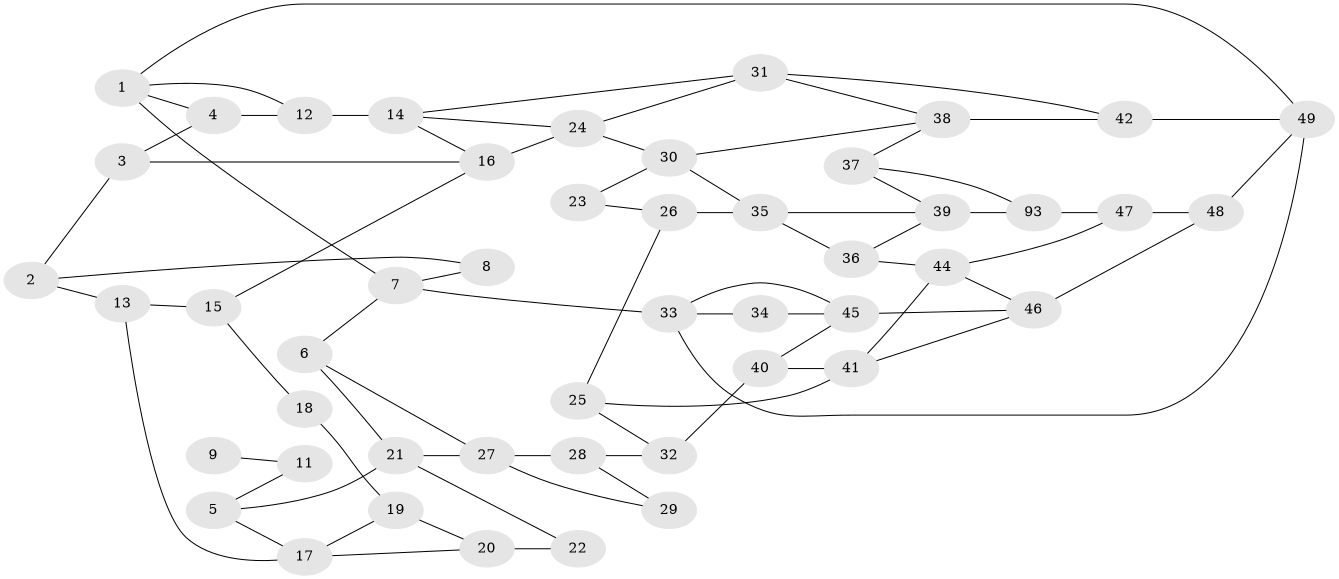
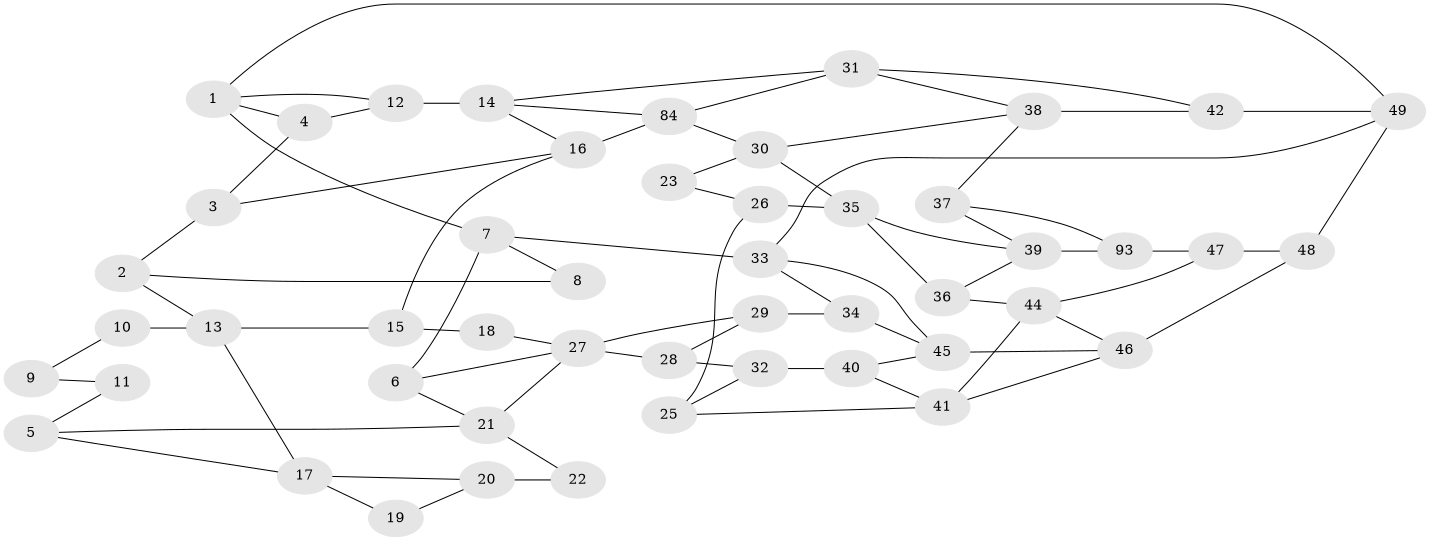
  graph {
    rankdir=LR
    node [color=gray90 style=filled]
    edge [weight=1.0]
    1
    4
    7
    12
    49
    8
    33
    14
    2
    3
    13
    16
    17
    15
-   24
+   24 [label=84]
    5
    11
    21
    19
    20
    27
    22
    6
    28
    29
    34
    45
    9
+   10
    18
    31
    30
    38
    42
    23
    26
    35
    25
    32
    41
    40
    44
    46
    36
    39
    n46 [label=93]
    47
    37
    48
    1 -- 4
    1 -- 7
    1 -- 12
    1 -- 49
    4 -- 12
    7 -- 8 [weight=2.0]
    7 -- 33
    12 -- 14
    33 -- 49
    33 -- 34
    33 -- 45
    14 -- 16
    14 -- 24
    14 -- 31
    2 -- 8
    2 -- 3
    2 -- 13 [weight=2.0]
    3 -- 4
    3 -- 16
    13 -- 17
    13 -- 15
    16 -- 24
    17 -- 19
    17 -- 20
    15 -- 16
    15 -- 18
    24 -- 31
    24 -- 30
    5 -- 17
    5 -- 11
    5 -- 21
    21 -- 27
    21 -- 22
    19 -- 20
    20 -- 22 [weight=2.0]
    27 -- 28
    27 -- 29
    6 -- 7
    6 -- 21
    6 -- 27
    28 -- 29
    28 -- 32 [weight=2.0]
+   29 -- 34
    34 -- 45
    45 -- 46
    9 -- 11 [weight=2.0]
-   18 -- 19 [weight=2.0]
+   9 -- 10
+   10 -- 13
+   18 -- 27 [weight=2.0]
    31 -- 38
    31 -- 42
    30 -- 38
    30 -- 35
    38 -- 42
    42 -- 49 [weight=2.0]
    23 -- 30
    23 -- 26
    26 -- 35
    35 -- 36
    35 -- 39
    25 -- 26
    25 -- 32
    25 -- 41
    32 -- 40
    41 -- 44
    41 -- 46
    40 -- 45
    40 -- 41
    44 -- 46
    44 -- 47
    46 -- 48
    36 -- 44
    36 -- 39
    39 -- n46
    n46 -- 47 [weight=2.0]
    47 -- 48
    37 -- 38
    37 -- 39
    37 -- n46
    48 -- 49
  }
